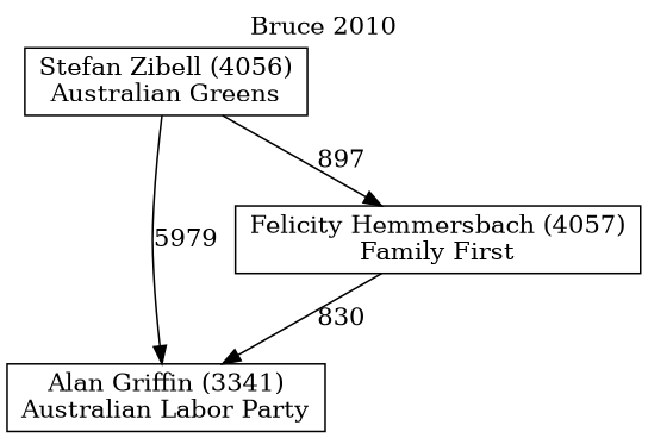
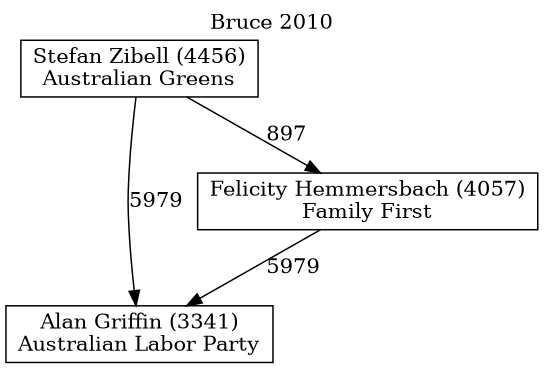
  digraph {
    label="Bruce 2010"
    labelloc=t
    mclimit=10
    node [shape=box]
    n1 [label="Alan Griffin (3341)\nAustralian Labor Party"]
-   n2 [label="Stefan Zibell (4056)\nAustralian Greens"]
+   n2 [label="Stefan Zibell (4456)\nAustralian Greens"]
    n3 [label="Felicity Hemmersbach (4057)\nFamily First"]
    n2 -> n1 [label=5979]
    n2 -> n3 [label=897]
-   n3 -> n1 [label=830]
+   n3 -> n1 [label=5979]
  }
